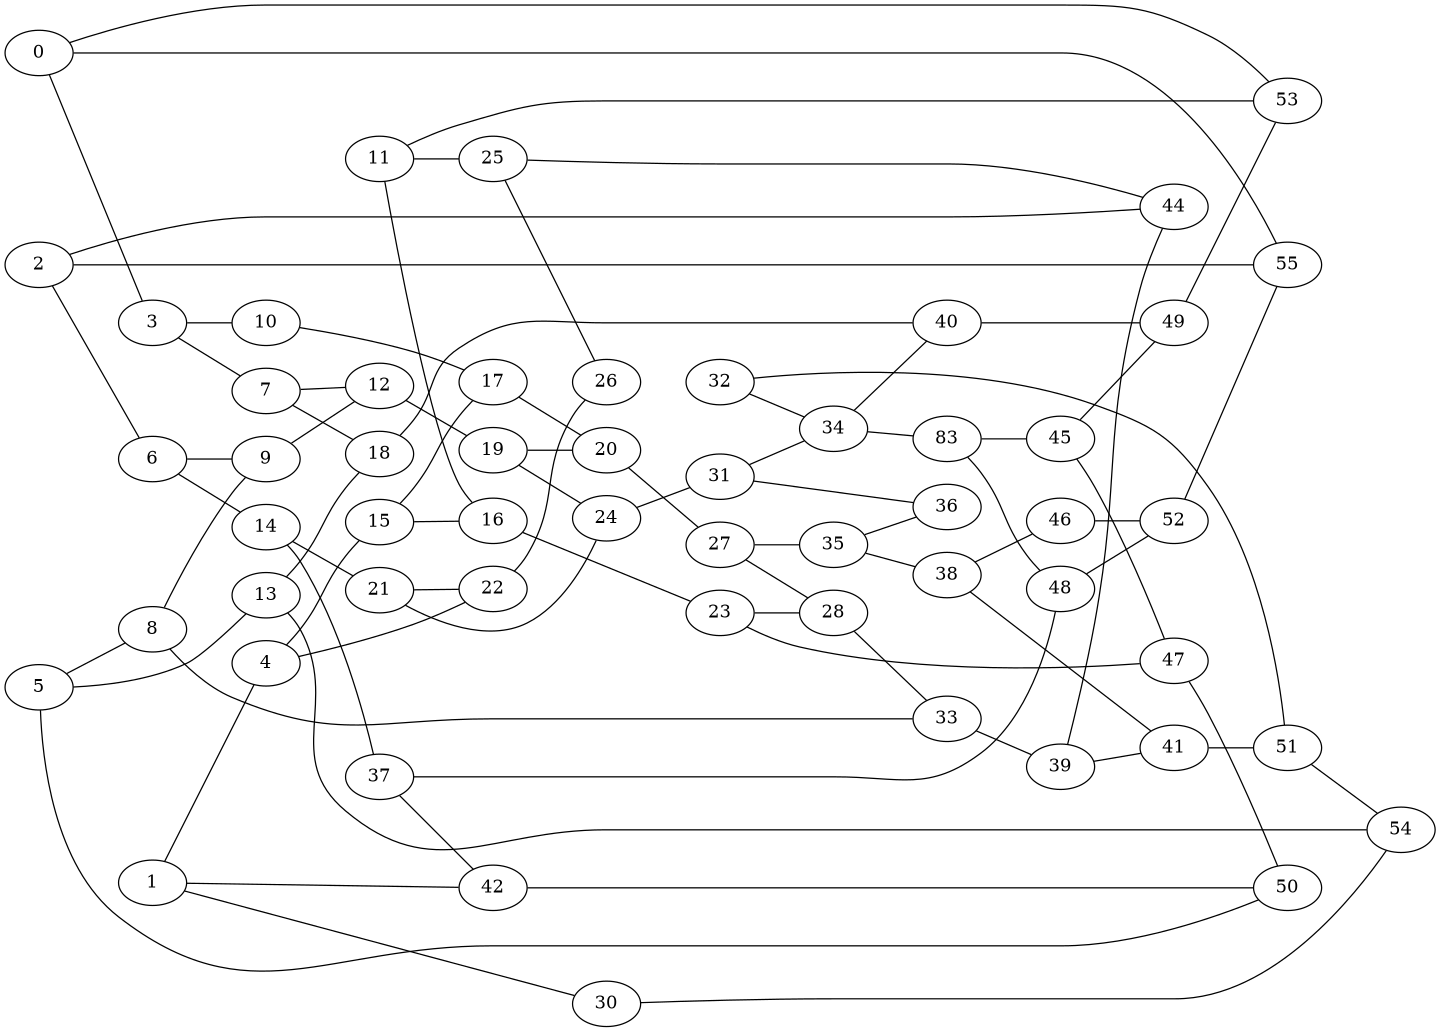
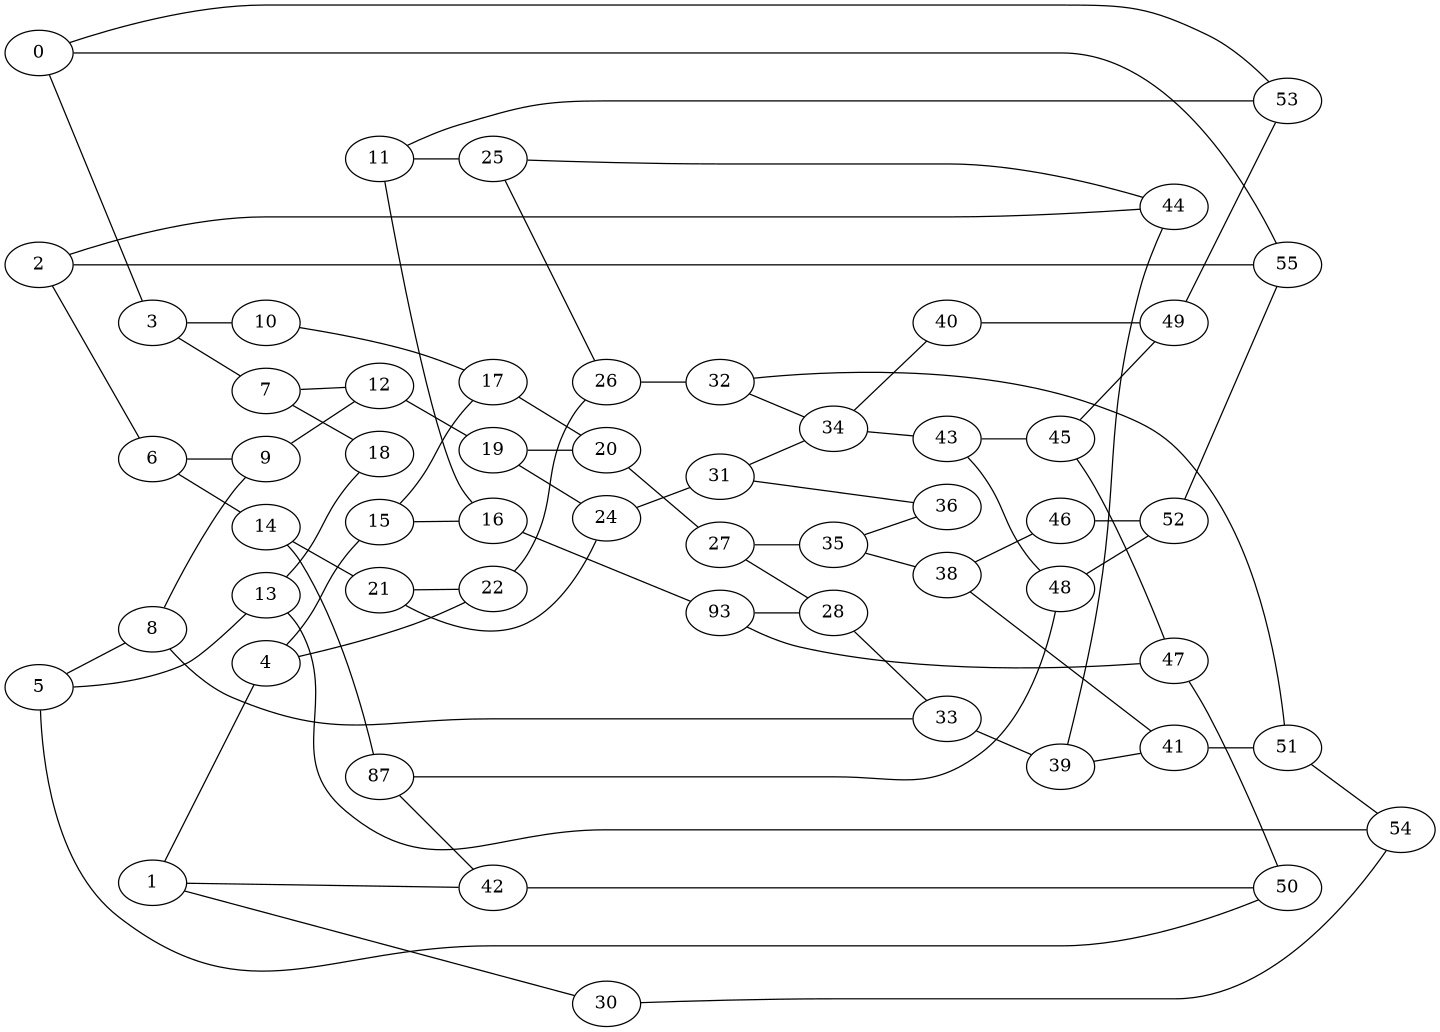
  graph {
    rankdir=LR
    0
    3
    53
    55
    7
    10
    1
    4
    30
    42
    15
    22
    54
    50
    2
    6
    44
    9
    14
    12
    18
    17
    16
    26
    5
    8
    13
    33
    21
-   37
+   37 [label=87]
    19
    40
    39
    20
    11
    25
-   23
+   23 [label=93]
    24
    48
    28
    47
    27
    49
    31
    35
    32
    34
    36
    51
    38
    46
    52
-   43 [label=83]
+   43
    41
    45
    0 -- 3
    0 -- 53
    0 -- 55
    3 -- 7
    3 -- 10
    7 -- 12
    7 -- 18
    10 -- 17
    1 -- 4
    1 -- 30
    1 -- 42
    4 -- 15
    4 -- 22
    30 -- 54
    42 -- 50
    15 -- 17
    15 -- 16
    22 -- 26
    2 -- 55
    2 -- 6
    2 -- 44
    6 -- 9
    6 -- 14
    9 -- 12
    14 -- 21
    14 -- 37
    12 -- 19
-   18 -- 40
    17 -- 20
    16 -- 23
+   26 -- 32
    5 -- 50
    5 -- 8
    5 -- 13
    8 -- 9
    8 -- 33
    13 -- 54
    13 -- 18
    33 -- 39
    21 -- 22
    21 -- 24
    37 -- 42
    37 -- 48
    19 -- 20
    19 -- 24
    40 -- 49
    39 -- 44
    39 -- 41
    20 -- 27
    11 -- 53
    11 -- 16
    11 -- 25
    25 -- 44
    25 -- 26
    23 -- 28
    23 -- 47
    24 -- 31
    48 -- 52
    28 -- 33
    47 -- 50
    27 -- 28
    27 -- 35
    49 -- 53
    31 -- 34
    31 -- 36
    35 -- 36
    35 -- 38
    32 -- 34
    32 -- 51
    34 -- 40
    34 -- 43
    51 -- 54
    38 -- 46
    38 -- 41
    46 -- 52
    52 -- 55
    43 -- 48
    43 -- 45
    41 -- 51
    45 -- 47
    45 -- 49
  }
